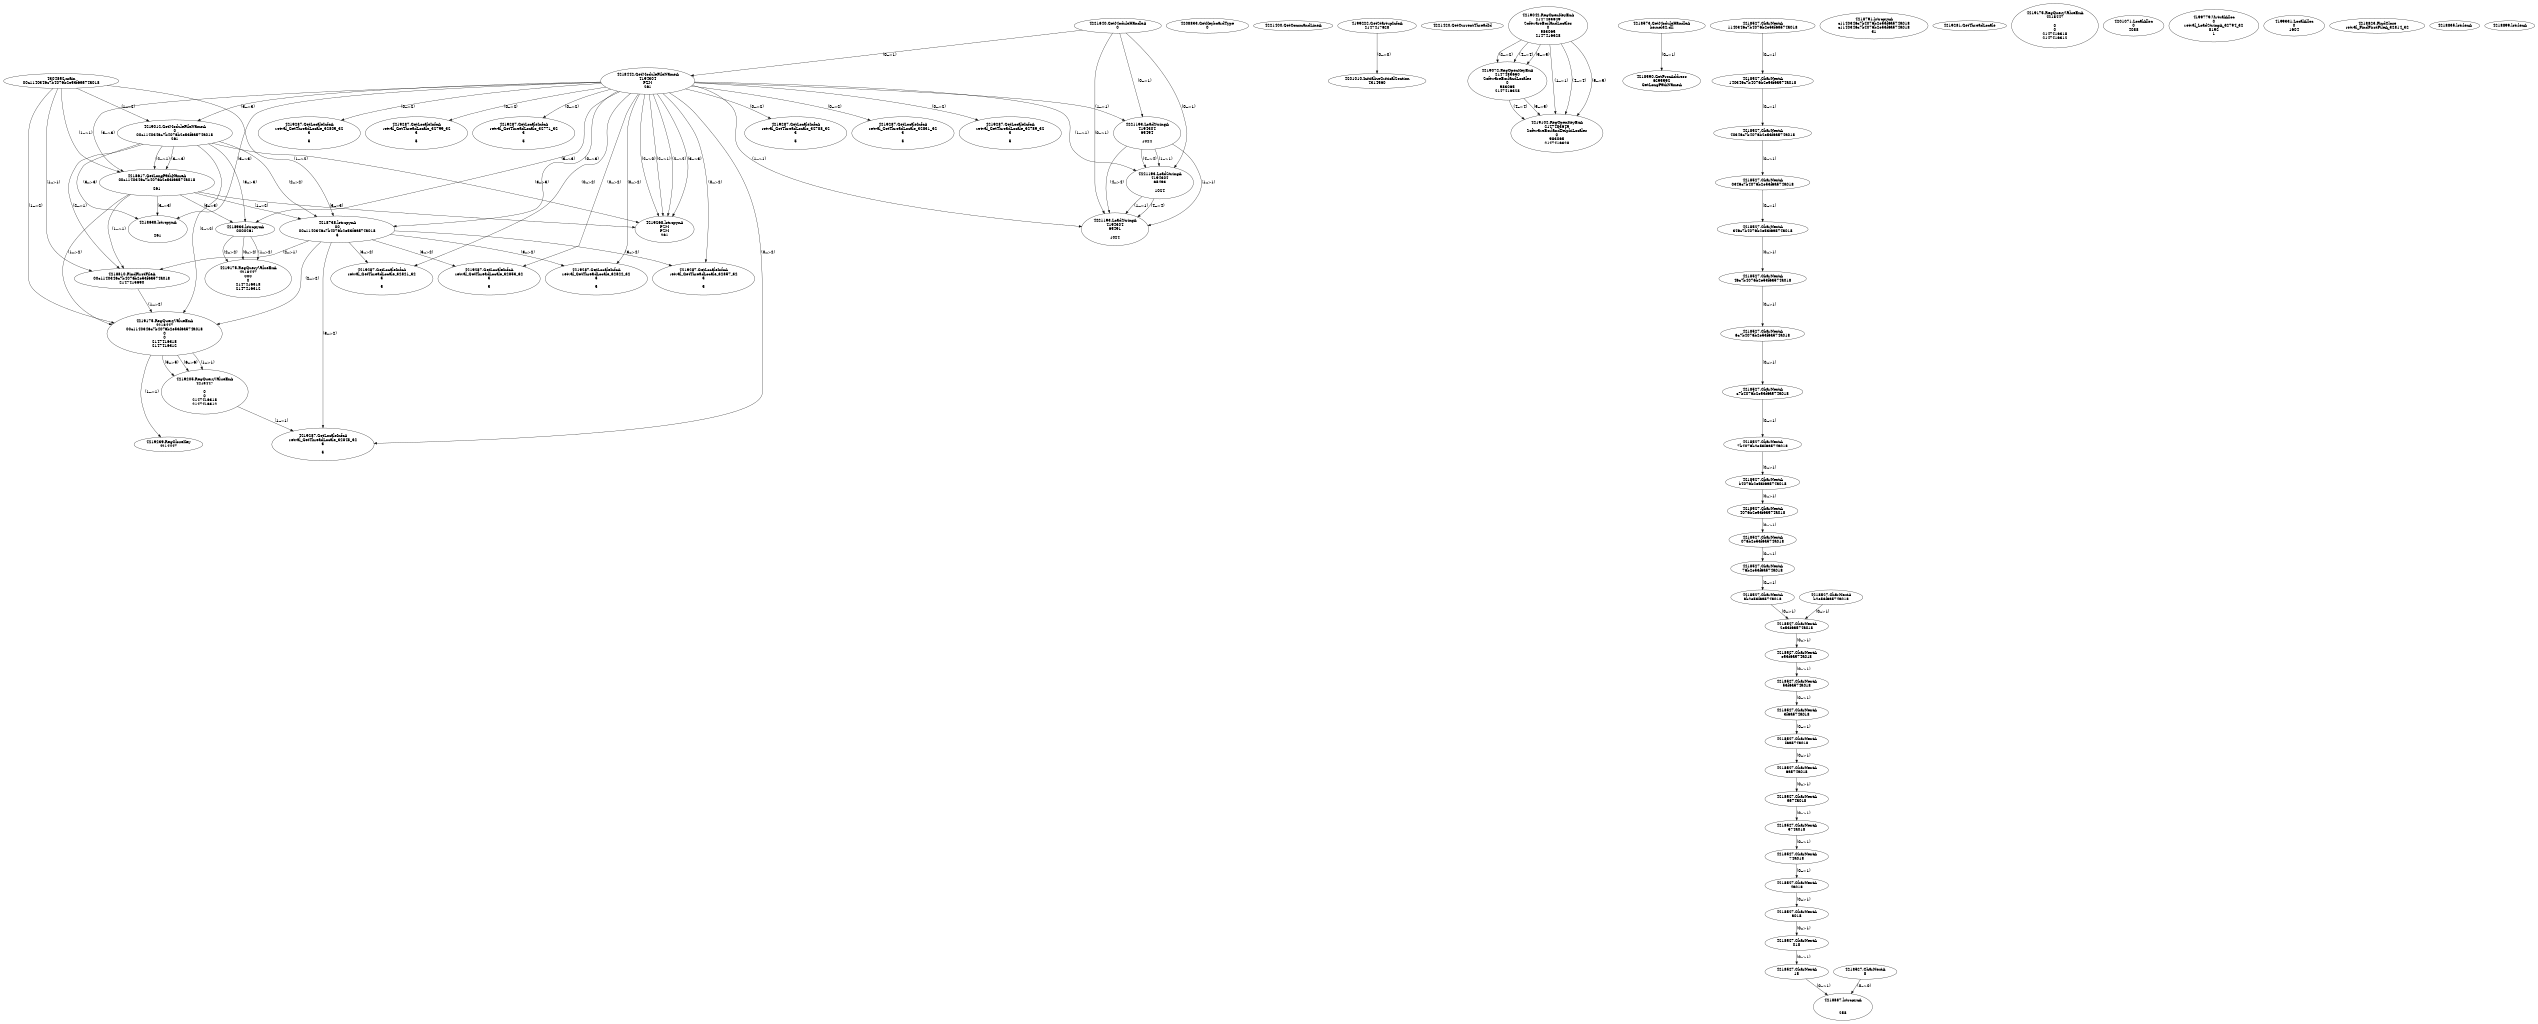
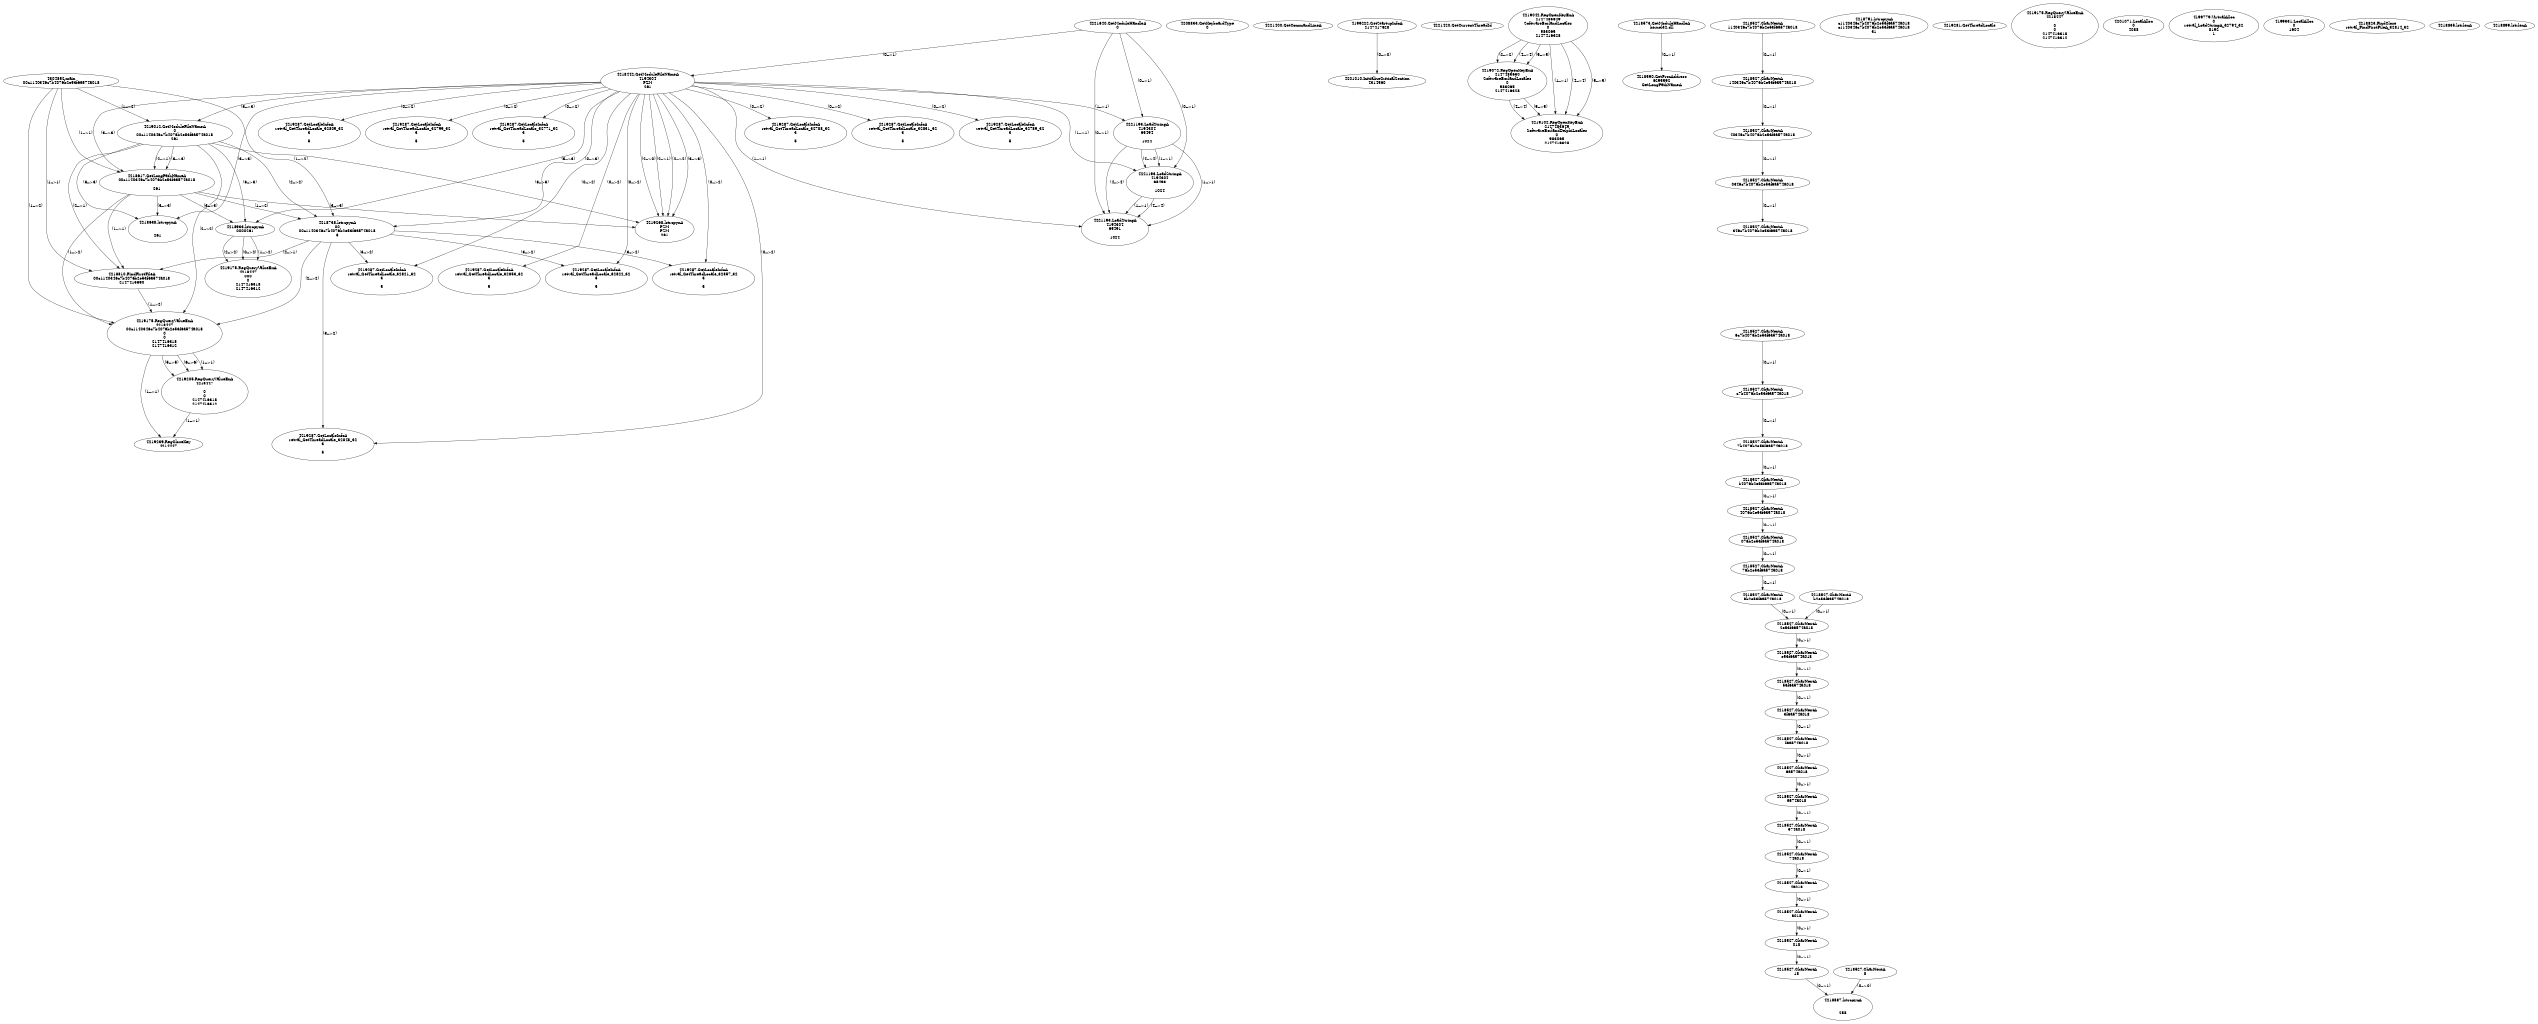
  digraph {
    n1 [label="4304852.main\n00c1140346c7b4076b2e53f6a574a018"]
    n2 [label="4219012.GetModuleFileNameA\n0\n00c1140346c7b4076b2e53f6a574a018\n261"]
    n3 [label="4218617.GetLongPathNameA\n00c1140346c7b4076b2e53f6a574a018\n\n261"]
    n4 [label="4218738.lstrcpynA\n00\n00c1140346c7b4076b2e53f6a574a018\n3"]
    n5 [label="4218810.FindFirstFileA\n00c1140346c7b4076b2e53f6a574a018\n2147415690"]
    n6 [label="4219175.RegQueryValueExA\n4218447\n00c1140346c7b4076b2e53f6a574a018\n0\n0\n2147416318\n2147416312"]
    n7 [label="4219268.lstrcpynA\nPZM\nPZM\n261"]
    n8 [label="4218638.lstrcpynA\n\n\n261"]
    n9 [label="4218933.lstrcpynA\n0000261"]
    n10 [label="4219287.GetLocaleInfoA\nretval_GetThreadLocale_32853_32\n3\n\n5"]
    n11 [label="4219287.GetLocaleInfoA\nretval_GetThreadLocale_32857_32\n3\n\n5"]
    n12 [label="4219287.GetLocaleInfoA\nretval_GetThreadLocale_32822_32\n3\n\n5"]
    n13 [label="4219287.GetLocaleInfoA\nretval_GetThreadLocale_32848_32\n3\n\n5"]
    n14 [label="4219287.GetLocaleInfoA\nretval_GetThreadLocale_32821_32\n3\n\n5"]
    n15 [label="4219205.RegQueryValueExA\n4218447\n\n0\n0\n2147416318\n2147416312"]
    n16 [label="4219239.RegCloseKey\n4214447"]
    n17 [label="4221640.GetModuleHandleA\n0"]
    n18 [label="4218442.GetModuleFileNameA\n4194304\nPZM\n261"]
    n19 [label="4221193.LoadStringA\n4194304\n65494\n\n1024"]
    n20 [label="4221193.LoadStringA\n4194304\n65493\n\n1024"]
    n21 [label="4221193.LoadStringA\n4194304\n65491\n\n1024"]
    n22 [label="4219287.GetLocaleInfoA\nretval_GetThreadLocale_32788_32\n3\n\n5"]
    n23 [label="4219287.GetLocaleInfoA\nretval_GetThreadLocale_32831_32\n3\n\n5"]
    n24 [label="4219287.GetLocaleInfoA\nretval_GetThreadLocale_32789_32\n3\n\n5"]
    n25 [label="4219287.GetLocaleInfoA\nretval_GetThreadLocale_32805_32\n3\n\n5"]
    n26 [label="4219287.GetLocaleInfoA\nretval_GetThreadLocale_32799_32\n3\n\n5"]
    n27 [label="4219287.GetLocaleInfoA\nretval_GetThreadLocale_32771_32\n3\n\n5"]
    n28 [label="4208833.GetKeyboardType\n0"]
    n29 [label="4221400.GetCommandLineA\n"]
    n30 [label="4199222.GetStartupInfoA\n2147417628"]
    n31 [label="4201010.InitializeCriticalSection\n4314560"]
    n32 [label="4221420.GetCurrentThreadId\n"]
    n33 [label="4219175.RegQueryValueExA\n4218447\n000\n0\n2147416318\n2147416312"]
    n34 [label="4219042.RegOpenKeyExA\n2147483649\nSoftware\Borland\Locales\n0\n983065\n2147416328"]
    n35 [label="4219072.RegOpenKeyExA\n2147483650\nSoftware\Borland\Locales\n0\n983065\n2147416328"]
    n36 [label="4219102.RegOpenKeyExA\n2147483649\nSoftware\Borland\Delphi\Locales\n0\n983065\n2147416328"]
    n37 [label="4218573.GetModuleHandleA\nkernel32.dll"]
    n38 [label="4218590.GetProcAddress\n6295592\nGetLongPathNameA"]
    n39 [label="4218527.CharNextA\n1140346c7b4076b2e53f6a574a018"]
    n40 [label="4218527.CharNextA\n140346c7b4076b2e53f6a574a018"]
    n41 [label="4218527.CharNextA\n40346c7b4076b2e53f6a574a018"]
    n42 [label="4218527.CharNextA\n0346c7b4076b2e53f6a574a018"]
    n43 [label="4218527.CharNextA\n346c7b4076b2e53f6a574a018"]
-   n44 [label="4218527.CharNextA\n46c7b4076b2e53f6a574a018"]
    n45 [label="4218527.CharNextA\n6c7b4076b2e53f6a574a018"]
    n46 [label="4218527.CharNextA\nc7b4076b2e53f6a574a018"]
    n47 [label="4218527.CharNextA\n7b4076b2e53f6a574a018"]
    n48 [label="4218527.CharNextA\nb4076b2e53f6a574a018"]
    n49 [label="4218527.CharNextA\n4076b2e53f6a574a018"]
    n50 [label="4218527.CharNextA\n076b2e53f6a574a018"]
    n51 [label="4218527.CharNextA\n76b2e53f6a574a018"]
    n52 [label="4218527.CharNextA\n6b2e53f6a574a018"]
    n53 [label="4218527.CharNextA\n2e53f6a574a018"]
    n54 [label="4218527.CharNextA\nb2e53f6a574a018"]
    n55 [label="4218527.CharNextA\ne53f6a574a018"]
    n56 [label="4218527.CharNextA\n53f6a574a018"]
    n57 [label="4218527.CharNextA\n3f6a574a018"]
    n58 [label="4218527.CharNextA\nf6a574a018"]
    n59 [label="4218527.CharNextA\n6a574a018"]
    n60 [label="4218527.CharNextA\na574a018"]
    n61 [label="4218527.CharNextA\n574a018"]
    n62 [label="4218527.CharNextA\n74a018"]
    n63 [label="4218527.CharNextA\n4a018"]
    n64 [label="4218527.CharNextA\na018"]
    n65 [label="4218527.CharNextA\n018"]
    n66 [label="4218527.CharNextA\n18"]
    n67 [label="4218887.lstrcpynA\n\n\n258"]
    n68 [label="4218527.CharNextA\n8"]
    n69 [label="4218791.lstrcpynA\nc1140346c7b4076b2e53f6a574a018\nc1140346c7b4076b2e53f6a574a018\n31"]
    n70 [label="4219281.GetThreadLocale\n"]
    n71 [label="4219175.RegQueryValueExA\n4218447\n\n0\n0\n2147416318\n2147416312"]
    n72 [label="4201071.LocalAlloc\n0\n4088"]
    n73 [label="4199779.VirtualAlloc\n0\nretval_LoadStringA_32794_32\n8192\n1"]
    n74 [label="4199331.LocalAlloc\n0\n1604"]
    n75 [label="4218823.FindClose\nretval_FindFirstFileA_32814_32"]
    n76 [label="4218835.lstrlenA\n"]
    n77 [label="4218899.lstrlenA\n"]
    n1 -> n2 [label="(1-->2)"]
    n1 -> n3 [label="(1-->1)"]
    n1 -> n4 [label="(1-->2)"]
    n1 -> n5 [label="(1-->1)"]
    n1 -> n6 [label="(1-->2)"]
    n2 -> n3 [label="(2-->1)"]
    n2 -> n3 [label="(3-->3)"]
    n2 -> n4 [label="(2-->2)"]
    n2 -> n5 [label="(2-->1)"]
    n2 -> n6 [label="(2-->2)"]
    n2 -> n7 [label="(3-->3)"]
    n2 -> n8 [label="(3-->3)"]
    n2 -> n9 [label="(3-->3)"]
    n3 -> n4 [label="(1-->2)"]
    n3 -> n5 [label="(1-->1)"]
    n3 -> n6 [label="(1-->2)"]
    n3 -> n7 [label="(3-->3)"]
    n3 -> n8 [label="(3-->3)"]
    n3 -> n9 [label="(3-->3)"]
    n4 -> n5 [label="(2-->1)"]
    n4 -> n6 [label="(2-->2)"]
-   n4 -> n10 [label="(3-->2)"]
    n4 -> n11 [label="(3-->2)"]
    n4 -> n12 [label="(3-->2)"]
    n4 -> n13 [label="(3-->2)"]
    n4 -> n14 [label="(3-->2)"]
    n5 -> n6 [label="(1-->2)"]
    n6 -> n15 [label="(1-->1)"]
    n6 -> n15 [label="(5-->5)"]
    n6 -> n15 [label="(6-->6)"]
    n6 -> n16 [label="(1-->1)"]
    n9 -> n33 [label="(1-->2)"]
    n9 -> n33 [label="(2-->2)"]
    n9 -> n33 [label="(0-->2)"]
-   n15 -> n13 [label="(1-->1)"]
+   n15 -> n16 [label="(1-->1)"]
    n17 -> n18 [label="(0-->1)"]
    n17 -> n19 [label="(0-->1)"]
    n17 -> n20 [label="(0-->1)"]
    n17 -> n21 [label="(0-->1)"]
    n18 -> n2 [label="(3-->3)"]
    n18 -> n3 [label="(3-->3)"]
    n18 -> n4 [label="(0-->3)"]
    n18 -> n7 [label="(2-->1)"]
    n18 -> n7 [label="(2-->2)"]
    n18 -> n7 [label="(3-->3)"]
    n18 -> n7 [label="(2-->0)"]
    n18 -> n8 [label="(3-->3)"]
    n18 -> n9 [label="(3-->3)"]
    n18 -> n10 [label="(0-->2)"]
    n18 -> n11 [label="(0-->2)"]
    n18 -> n12 [label="(0-->2)"]
    n18 -> n13 [label="(0-->2)"]
    n18 -> n14 [label="(0-->2)"]
    n18 -> n19 [label="(1-->1)"]
    n18 -> n20 [label="(1-->1)"]
    n18 -> n21 [label="(1-->1)"]
    n18 -> n22 [label="(0-->2)"]
    n18 -> n23 [label="(0-->2)"]
    n18 -> n24 [label="(0-->2)"]
    n18 -> n25 [label="(0-->2)"]
    n18 -> n26 [label="(0-->2)"]
    n18 -> n27 [label="(0-->2)"]
    n19 -> n20 [label="(1-->1)"]
    n19 -> n20 [label="(4-->4)"]
    n19 -> n21 [label="(1-->1)"]
    n19 -> n21 [label="(4-->4)"]
    n20 -> n21 [label="(1-->1)"]
    n20 -> n21 [label="(4-->4)"]
    n30 -> n31 [label="(0-->0)"]
    n34 -> n35 [label="(2-->2)"]
    n34 -> n35 [label="(4-->4)"]
    n34 -> n35 [label="(5-->5)"]
    n34 -> n36 [label="(1-->1)"]
    n34 -> n36 [label="(4-->4)"]
    n34 -> n36 [label="(5-->5)"]
    n35 -> n36 [label="(4-->4)"]
    n35 -> n36 [label="(5-->5)"]
    n37 -> n38 [label="(0-->1)"]
    n39 -> n40 [label="(0-->1)"]
    n40 -> n41 [label="(0-->1)"]
    n41 -> n42 [label="(0-->1)"]
    n42 -> n43 [label="(0-->1)"]
-   n43 -> n44 [label="(0-->1)"]
-   n44 -> n45 [label="(0-->1)"]
    n45 -> n46 [label="(0-->1)"]
    n46 -> n47 [label="(0-->1)"]
    n47 -> n48 [label="(0-->1)"]
    n48 -> n49 [label="(0-->1)"]
    n49 -> n50 [label="(0-->1)"]
    n50 -> n51 [label="(0-->1)"]
    n51 -> n52 [label="(0-->1)"]
    n52 -> n53 [label="(0-->1)"]
    n53 -> n55 [label="(0-->1)"]
    n54 -> n53 [label="(0-->1)"]
    n55 -> n56 [label="(0-->1)"]
    n56 -> n57 [label="(0-->1)"]
    n57 -> n58 [label="(0-->1)"]
    n58 -> n59 [label="(0-->1)"]
    n59 -> n60 [label="(0-->1)"]
    n60 -> n61 [label="(0-->1)"]
    n61 -> n62 [label="(0-->1)"]
    n62 -> n63 [label="(0-->1)"]
    n63 -> n64 [label="(0-->1)"]
    n64 -> n65 [label="(0-->1)"]
    n65 -> n66 [label="(0-->1)"]
    n66 -> n67 [label="(0-->1)"]
    n68 -> n67 [label="(0-->0)"]
  }
